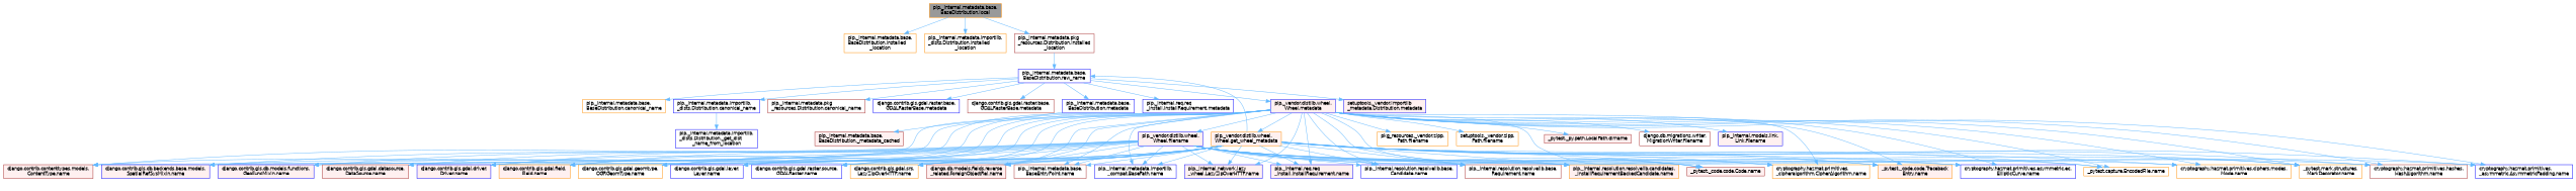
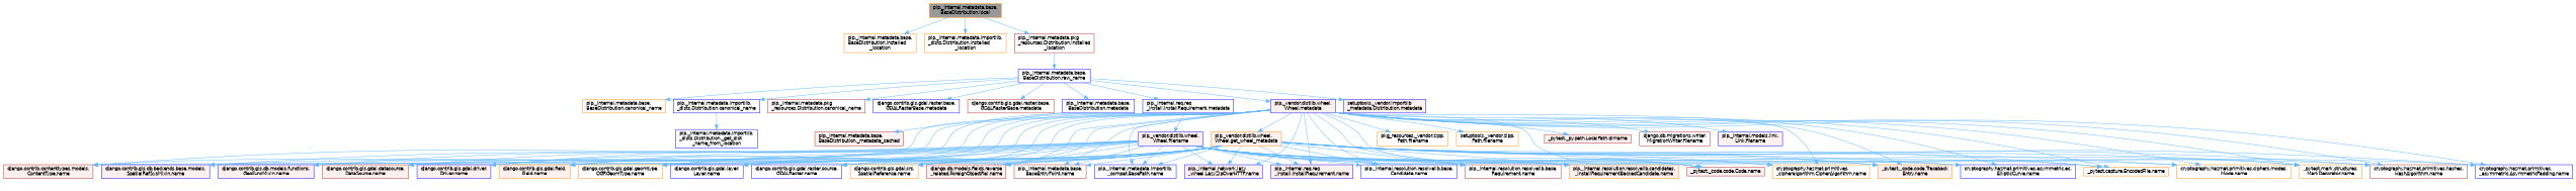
  digraph {
    rankdir=TB
    node [color=blue fillcolor=white fontname=Helvetica fontsize=10 shape=box style=filled]
    edge [color=steelblue1 fontname=Helvetica fontsize=10 labelfontname=Helvetica labelfontsize=10 style=solid]
    n1 [color=darkorange fillcolor=grey60 fontcolor=black height=0.2 label="pip._internal.metadata.base.\lBaseDistribution.local" width=0.4]
    n2 [color=darkorange height=0.2 label="pip._internal.metadata.base.\lBaseDistribution.installed\l_location" width=0.4]
    n3 [color=darkorange height=0.2 label="pip._internal.metadata.importlib.\l_dists.Distribution.installed\l_location" width=0.4]
    n4 [color=brown height=0.2 label="pip._internal.metadata.pkg\l_resources.Distribution.installed\l_location" width=0.4]
    n5 [height=0.2 label="pip._internal.metadata.base.\lBaseDistribution.raw_name" width=0.4]
    n6 [color=darkorange height=0.2 label="pip._internal.metadata.base.\lBaseDistribution.canonical_name" width=0.4]
    n7 [height=0.2 label="pip._internal.metadata.importlib.\l_dists.Distribution.canonical_name" width=0.4]
    n8 [color=brown height=0.2 label="pip._internal.metadata.pkg\l_resources.Distribution.canonical_name" width=0.4]
    n9 [height=0.2 label="django.contrib.gis.gdal.raster.base.\lGDALRasterBase.metadata" width=0.4]
    n10 [color=brown height=0.2 label="django.contrib.gis.gdal.raster.base.\lGDALRasterBase.metadata" width=0.4]
    n11 [height=0.2 label="pip._internal.metadata.base.\lBaseDistribution.metadata" width=0.4]
    n12 [height=0.2 label="pip._internal.req.req\l_install.InstallRequirement.metadata" width=0.4]
    n13 [fillcolor="#FFF0F0" height=0.2 label="pip._vendor.distlib.wheel.\lWheel.metadata" width=0.4]
    n14 [fillcolor="#FFF0F0" height=0.2 label="setuptools._vendor.importlib\l_metadata.Distribution.metadata" width=0.4]
    n15 [height=0.2 label="pip._internal.metadata.importlib.\l_dists.Distribution._get_dist\l_name_from_location" width=0.4]
    n16 [color=brown fillcolor="#FFF0F0" height=0.2 label="pip._internal.metadata.base.\lBaseDistribution._metadata_cached" width=0.4]
    n17 [color=brown fillcolor="#FFF0F0" height=0.2 label="_pytest._py.path.LocalPath.dirname" width=0.4]
    n18 [color=brown height=0.2 label="django.db.migrations.writer.\lMigrationWriter.filename" width=0.4]
    n19 [fillcolor="#FFF0F0" height=0.2 label="pip._internal.models.link.\lLink.filename" width=0.4]
    n20 [fillcolor="#FFF0F0" height=0.2 label="pip._vendor.distlib.wheel.\lWheel.filename" width=0.4]
    n21 [color=brown fillcolor="#FFF0F0" height=0.2 label="_pytest._code.code.Code.name" width=0.4]
    n22 [color=darkorange fillcolor="#FFF0F0" height=0.2 label="_pytest._code.code.Traceback\lEntry.name" width=0.4]
    n23 [color=darkorange height=0.2 label="_pytest.capture.EncodedFile.name" width=0.4]
    n24 [color=darkorange height=0.2 label="_pytest.mark.structures.\lMarkDecorator.name" width=0.4]
    n25 [height=0.2 label="cryptography.hazmat.primitives.\l_asymmetric.AsymmetricPadding.name" width=0.4]
    n26 [color=darkorange height=0.2 label="cryptography.hazmat.primitives.\l_cipheralgorithm.CipherAlgorithm.name" width=0.4]
    n27 [height=0.2 label="cryptography.hazmat.primitives.asymmetric.ec.\lEllipticCurve.name" width=0.4]
    n28 [color=darkorange height=0.2 label="cryptography.hazmat.primitives.ciphers.modes.\lMode.name" width=0.4]
    n29 [color=brown height=0.2 label="cryptography.hazmat.primitives.hashes.\lHashAlgorithm.name" width=0.4]
    n30 [color=brown fillcolor="#FFF0F0" height=0.2 label="django.contrib.contenttypes.models.\lContentType.name" width=0.4]
    n31 [fillcolor="#FFF0F0" height=0.2 label="django.contrib.gis.db.backends.base.models.\lSpatialRefSysMixin.name" width=0.4]
    n32 [fillcolor="#FFF0F0" height=0.2 label="django.contrib.gis.db.models.functions.\lGeoFuncMixin.name" width=0.4]
    n33 [color=brown fillcolor="#FFF0F0" height=0.2 label="django.contrib.gis.gdal.datasource.\lDataSource.name" width=0.4]
    n34 [fillcolor="#FFF0F0" height=0.2 label="django.contrib.gis.gdal.driver.\lDriver.name" width=0.4]
    n35 [color=darkorange fillcolor="#FFF0F0" height=0.2 label="django.contrib.gis.gdal.field.\lField.name" width=0.4]
    n36 [color=darkorange height=0.2 label="django.contrib.gis.gdal.geomtype.\lOGRGeomType.name" width=0.4]
    n37 [height=0.2 label="django.contrib.gis.gdal.layer.\lLayer.name" width=0.4]
    n38 [height=0.2 label="django.contrib.gis.gdal.raster.source.\lGDALRaster.name" width=0.4]
-   n39 [color=darkorange height=0.2 label="django.contrib.gis.gdal.srs.\lLazyZipOverHTTP.name" width=0.4]
+   n39 [color=darkorange height=0.2 label="django.contrib.gis.gdal.srs.\lSpatialReference.name" width=0.4]
    n40 [color=brown fillcolor="#FFF0F0" height=0.2 label="django.db.models.fields.reverse\l_related.ForeignObjectRel.name" width=0.4]
    n41 [color=brown height=0.2 label="pip._internal.metadata.base.\lBaseEntryPoint.name" width=0.4]
    n42 [height=0.2 label="pip._internal.metadata.importlib.\l_compat.BasePath.name" width=0.4]
    n43 [fillcolor="#FFF0F0" height=0.2 label="pip._internal.network.lazy\l_wheel.LazyZipOverHTTP.name" width=0.4]
    n44 [fillcolor="#FFF0F0" height=0.2 label="pip._internal.req.req\l_install.InstallRequirement.name" width=0.4]
    n45 [height=0.2 label="pip._internal.resolution.resolvelib.base.\lCandidate.name" width=0.4]
    n46 [color=brown height=0.2 label="pip._internal.resolution.resolvelib.base.\lRequirement.name" width=0.4]
    n47 [color=darkorange fillcolor="#FFF0F0" height=0.2 label="pip._internal.resolution.resolvelib.candidates.\l_InstallRequirementBackedCandidate.name" width=0.4]
    n48 [color=darkorange height=0.2 label="pkg_resources._vendor.zipp.\lPath.filename" width=0.4]
    n49 [color=darkorange height=0.2 label="setuptools._vendor.zipp.\lPath.filename" width=0.4]
    n50 [color=darkorange fillcolor="#FFF0F0" height=0.2 label="pip._vendor.distlib.wheel.\lWheel.get_wheel_metadata" width=0.4]
    n1 -> n2
    n1 -> n3
    n1 -> n4
    n4 -> n5
    n5 -> n6
    n5 -> n7
    n5 -> n8
    n5 -> n9
    n5 -> n10
    n5 -> n11
    n5 -> n12
    n5 -> n13
    n5 -> n14
    n7 -> n15
    n11 -> n16
    n13 -> n17
    n13 -> n18
    n13 -> n19
-   n13 -> n20
+   n12 -> n20
    n13 -> n21
    n13 -> n22
    n13 -> n23
    n13 -> n24
    n13 -> n25
    n13 -> n26
    n13 -> n27
    n13 -> n28
    n13 -> n29
    n13 -> n30
    n13 -> n31
    n13 -> n32
    n13 -> n33
    n13 -> n34
    n13 -> n35
    n13 -> n36
    n13 -> n37
    n13 -> n38
    n13 -> n39
    n13 -> n40
    n13 -> n41
    n13 -> n42
    n13 -> n43
    n13 -> n44
    n13 -> n45
    n13 -> n46
    n13 -> n47
    n13 -> n48
    n13 -> n49
    n13 -> n50
    n20 -> n21
    n20 -> n22
    n20 -> n23
    n20 -> n24
    n20 -> n25
    n20 -> n26
    n20 -> n27
    n20 -> n28
    n20 -> n29
    n20 -> n30
    n20 -> n31
    n20 -> n32
    n20 -> n33
    n20 -> n34
    n20 -> n35
    n20 -> n36
    n20 -> n37
    n20 -> n38
    n20 -> n39
    n20 -> n40
    n20 -> n41
    n20 -> n42
    n20 -> n43
    n20 -> n44
    n20 -> n45
    n20 -> n46
    n20 -> n47
    n50 -> n21
    n50 -> n22
    n50 -> n23
    n50 -> n24
    n50 -> n25
    n50 -> n26
    n50 -> n27
    n50 -> n28
    n50 -> n29
    n50 -> n30
    n50 -> n31
    n50 -> n32
-   n50 -> n5
+   n50 -> n33
    n50 -> n34
    n50 -> n35
    n50 -> n36
    n50 -> n37
    n50 -> n38
    n50 -> n39
    n50 -> n40
    n50 -> n41
    n50 -> n42
    n50 -> n43
    n50 -> n44
    n50 -> n45
    n50 -> n46
    n50 -> n47
  }
